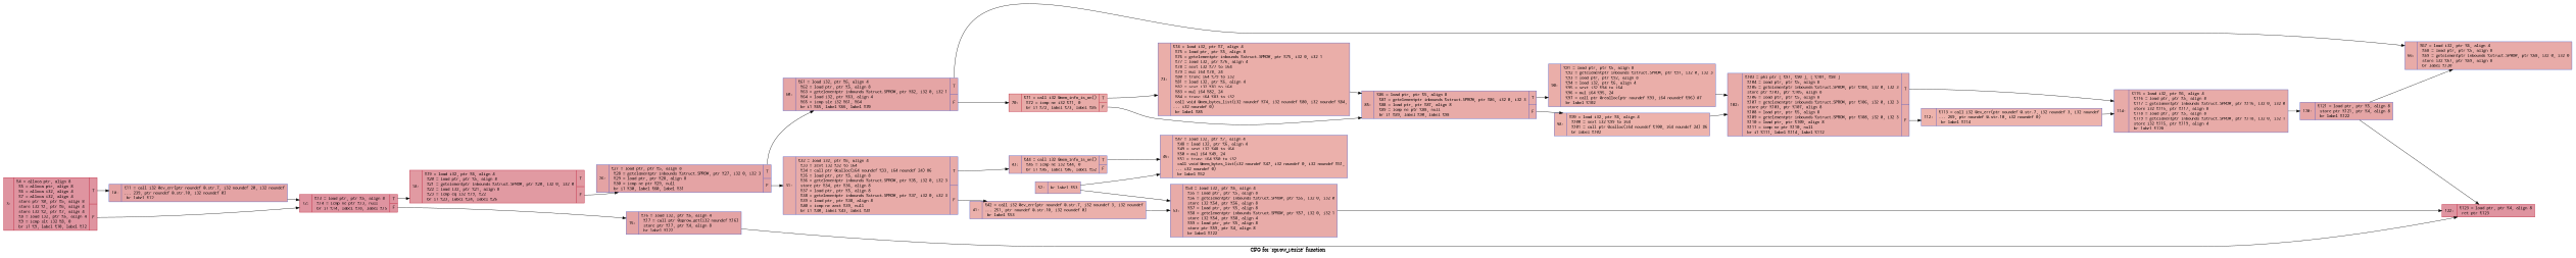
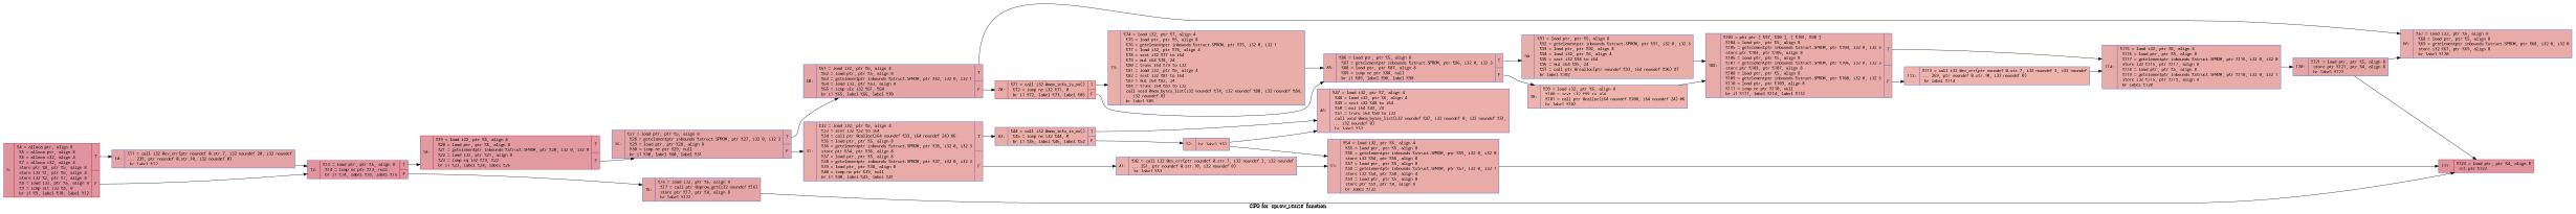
  digraph {
    label="CFG for 'sprow_resize' function"
    rankdir=LR
    node [color="#3d50c3ff" fillcolor="#cc403a70" fontname=Courier shape=record style=filled]
    n1 [color="#b70d28ff" fillcolor="#b70d2870" label="{3:\l|  %4 = alloca ptr, align 8\l  %5 = alloca ptr, align 8\l  %6 = alloca i32, align 4\l  %7 = alloca i32, align 4\l  store ptr %0, ptr %5, align 8\l  store i32 %1, ptr %6, align 4\l  store i32 %2, ptr %7, align 4\l  %8 = load i32, ptr %6, align 4\l  %9 = icmp slt i32 %8, 0\l  br i1 %9, label %10, label %12\l|{<s0>T|<s1>F}}"]
    n2 [fillcolor="#c32e3170" label="{10:\l|  %11 = call i32 @ev_err(ptr noundef @.str.7, i32 noundef 20, i32 noundef\l... 239, ptr noundef @.str.10, i32 noundef 0)\l  br label %12\l}"]
    n3 [color="#b70d28ff" fillcolor="#b70d2870" label="{12:\l|  %13 = load ptr, ptr %5, align 8\l  %14 = icmp ne ptr %13, null\l  br i1 %14, label %18, label %15\l|{<s0>T|<s1>F}}"]
    n4 [color="#b70d28ff" fillcolor="#bb1b2c70" label="{18:\l|  %19 = load i32, ptr %6, align 4\l  %20 = load ptr, ptr %5, align 8\l  %21 = getelementptr inbounds %struct.SPROW, ptr %20, i32 0, i32 0\l  %22 = load i32, ptr %21, align 8\l  %23 = icmp eq i32 %19, %22\l  br i1 %23, label %24, label %26\l|{<s0>T|<s1>F}}"]
    n5 [fillcolor="#c32e3170" label="{15:\l|  %16 = load i32, ptr %6, align 4\l  %17 = call ptr @sprow_get(i32 noundef %16)\l  store ptr %17, ptr %4, align 8\l  br label %122\l}"]
    n6 [fillcolor="#c32e3170" label="{26:\l|  %27 = load ptr, ptr %5, align 8\l  %28 = getelementptr inbounds %struct.SPROW, ptr %27, i32 0, i32 3\l  %29 = load ptr, ptr %28, align 8\l  %30 = icmp ne ptr %29, null\l  br i1 %30, label %60, label %31\l|{<s0>T|<s1>F}}"]
    n7 [color="#b70d28ff" fillcolor="#b70d2870" label="{122:\l|  %123 = load ptr, ptr %4, align 8\l  ret ptr %123\l}"]
    n8 [fillcolor="#c5333470" label="{60:\l|  %61 = load i32, ptr %6, align 4\l  %62 = load ptr, ptr %5, align 8\l  %63 = getelementptr inbounds %struct.SPROW, ptr %62, i32 0, i32 1\l  %64 = load i32, ptr %63, align 4\l  %65 = icmp sle i32 %61, %64\l  br i1 %65, label %66, label %70\l|{<s0>T|<s1>F}}"]
-   n9 [label="{31:\l|  %32 = load i32, ptr %6, align 4\l  %33 = zext i32 %32 to i64\l  %34 = call ptr @calloc(i64 noundef %33, i64 noundef 24) #6\l  %35 = load ptr, ptr %5, align 8\l  %36 = getelementptr inbounds %struct.SPROW, ptr %35, i32 0, i32 3\l  store ptr %34, ptr %36, align 8\l  %37 = load ptr, ptr %5, align 8\l  %38 = getelementptr inbounds %struct.SPROW, ptr %37, i32 0, i32 3\l  %39 = load ptr, ptr %38, align 8\l  %40 = icmp ne zext %39, null\l  br i1 %40, label %43, label %41\l|{<s0>T|<s1>F}}"]
+   n9 [label="{31:\l|  %32 = load i32, ptr %6, align 4\l  %33 = zext i32 %32 to i64\l  %34 = call ptr @calloc(i64 noundef %33, i64 noundef 24) #6\l  %35 = load ptr, ptr %5, align 8\l  %36 = getelementptr inbounds %struct.SPROW, ptr %35, i32 0, i32 3\l  store ptr %34, ptr %36, align 8\l  %37 = load ptr, ptr %5, align 8\l  %38 = getelementptr inbounds %struct.SPROW, ptr %37, i32 0, i32 3\l  %39 = load ptr, ptr %38, align 8\l  %40 = icmp ne ptr %39, null\l  br i1 %40, label %43, label %41\l|{<s0>T|<s1>F}}"]
    n10 [label="{66:\l|  %67 = load i32, ptr %6, align 4\l  %68 = load ptr, ptr %5, align 8\l  %69 = getelementptr inbounds %struct.SPROW, ptr %68, i32 0, i32 0\l  store i32 %67, ptr %69, align 8\l  br label %120\l}"]
    n11 [color="#b70d28ff" label="{70:\l|  %71 = call i32 @mem_info_is_on()\l  %72 = icmp ne i32 %71, 0\l  br i1 %72, label %73, label %85\l|{<s0>T|<s1>F}}"]
    n12 [fillcolor="#d0473d70" label="{43:\l|  %44 = call i32 @mem_info_is_on()\l  %45 = icmp ne i32 %44, 0\l  br i1 %45, label %46, label %52\l|{<s0>T|<s1>F}}"]
    n13 [fillcolor="#d24b4070" label="{41:\l|  %42 = call i32 @ev_err(ptr noundef @.str.7, i32 noundef 3, i32 noundef\l... 251, ptr noundef @.str.10, i32 noundef 0)\l  br label %53\l}"]
    n14 [fillcolor="#d0473d70" label="{73:\l|  %74 = load i32, ptr %7, align 4\l  %75 = load ptr, ptr %5, align 8\l  %76 = getelementptr inbounds %struct.SPROW, ptr %75, i32 0, i32 1\l  %77 = load i32, ptr %76, align 4\l  %78 = sext i32 %77 to i64\l  %79 = mul i64 %78, 24\l  %80 = trunc i64 %79 to i32\l  %81 = load i32, ptr %6, align 4\l  %82 = sext i32 %81 to i64\l  %83 = mul i64 %82, 24\l  %84 = trunc i64 %83 to i32\l  call void @mem_bytes_list(i32 noundef %74, i32 noundef %80, i32 noundef %84,\l... i32 noundef 0)\l  br label %85\l}"]
    n15 [label="{85:\l|  %86 = load ptr, ptr %5, align 8\l  %87 = getelementptr inbounds %struct.SPROW, ptr %86, i32 0, i32 3\l  %88 = load ptr, ptr %87, align 8\l  %89 = icmp ne ptr %88, null\l  br i1 %89, label %90, label %98\l|{<s0>T|<s1>F}}"]
    n16 [fillcolor="#d24b4070" label="{46:\l|  %47 = load i32, ptr %7, align 4\l  %48 = load i32, ptr %6, align 4\l  %49 = sext i32 %48 to i64\l  %50 = mul i64 %49, 24\l  %51 = trunc i64 %50 to i32\l  call void @mem_bytes_list(i32 noundef %47, i32 noundef 0, i32 noundef %51,\l... i32 noundef 0)\l  br label %52\l}"]
    n17 [fillcolor="#d0473d70" label="{52:\l|  br label %53\l}"]
    n18 [label="{53:\l|  %54 = load i32, ptr %6, align 4\l  %55 = load ptr, ptr %5, align 8\l  %56 = getelementptr inbounds %struct.SPROW, ptr %55, i32 0, i32 0\l  store i32 %54, ptr %56, align 8\l  %57 = load ptr, ptr %5, align 8\l  %58 = getelementptr inbounds %struct.SPROW, ptr %57, i32 0, i32 1\l  store i32 %54, ptr %58, align 4\l  %59 = load ptr, ptr %5, align 8\l  store ptr %59, ptr %4, align 8\l  br label %122\l}"]
    n19 [fillcolor="#c5333470" label="{120:\l|  %121 = load ptr, ptr %5, align 8\l  store ptr %121, ptr %4, align 8\l  br label %122\l}"]
    n20 [fillcolor="#d0473d70" label="{90:\l|  %91 = load ptr, ptr %5, align 8\l  %92 = getelementptr inbounds %struct.SPROW, ptr %91, i32 0, i32 3\l  %93 = load ptr, ptr %92, align 8\l  %94 = load i32, ptr %6, align 4\l  %95 = sext i32 %94 to i64\l  %96 = mul i64 %95, 24\l  %97 = call ptr @realloc(ptr noundef %93, i64 noundef %96) #7\l  br label %102\l}"]
    n21 [fillcolor="#d6524470" label="{98:\l|  %99 = load i32, ptr %6, align 4\l  %100 = sext i32 %99 to i64\l  %101 = call ptr @calloc(i64 noundef %100, i64 noundef 24) #6\l  br label %102\l}"]
    n22 [label="{102:\l|  %103 = phi ptr [ %97, %90 ], [ %101, %98 ]\l  %104 = load ptr, ptr %5, align 8\l  %105 = getelementptr inbounds %struct.SPROW, ptr %104, i32 0, i32 3\l  store ptr %103, ptr %105, align 8\l  %106 = load ptr, ptr %5, align 8\l  %107 = getelementptr inbounds %struct.SPROW, ptr %106, i32 0, i32 3\l  store ptr %103, ptr %107, align 8\l  %108 = load ptr, ptr %5, align 8\l  %109 = getelementptr inbounds %struct.SPROW, ptr %108, i32 0, i32 3\l  %110 = load ptr, ptr %109, align 8\l  %111 = icmp ne ptr %110, null\l  br i1 %111, label %114, label %112\l|{<s0>T|<s1>F}}"]
    n23 [label="{114:\l|  %115 = load i32, ptr %6, align 4\l  %116 = load ptr, ptr %5, align 8\l  %117 = getelementptr inbounds %struct.SPROW, ptr %116, i32 0, i32 0\l  store i32 %115, ptr %117, align 8\l  %118 = load ptr, ptr %5, align 8\l  %119 = getelementptr inbounds %struct.SPROW, ptr %118, i32 0, i32 1\l  store i32 %115, ptr %119, align 4\l  br label %120\l}"]
    n24 [fillcolor="#d6524470" label="{112:\l|  %113 = call i32 @ev_err(ptr noundef @.str.7, i32 noundef 3, i32 noundef\l... 269, ptr noundef @.str.10, i32 noundef 0)\l  br label %114\l}"]
    n1 -> n2 [tailport=s0]
    n1 -> n3 [tailport=s1]
    n2 -> n3
    n3 -> n4 [tailport=s0]
    n3 -> n5 [tailport=s1]
    n4 -> n6 [tailport=s1]
    n5 -> n7
    n6 -> n8 [tailport=s0]
    n6 -> n9 [tailport=s1]
    n8 -> n10 [tailport=s0]
    n8 -> n11 [tailport=s1]
    n9 -> n12 [tailport=s0]
    n9 -> n13 [tailport=s1]
    n11 -> n14 [tailport=s0]
    n11 -> n15 [tailport=s1]
    n12 -> n16 [tailport=s0]
+   n12 -> n17 [tailport=s1]
    n13 -> n18
    n14 -> n15
    n15 -> n20 [tailport=s0]
    n15 -> n21 [tailport=s1]
    n17 -> n16
    n17 -> n18
    n18 -> n7
    n19 -> n7
    n19 -> n10
    n20 -> n22
    n21 -> n22
    n22 -> n23 [tailport=s0]
    n22 -> n24 [tailport=s1]
    n23 -> n19
    n24 -> n23
  }
